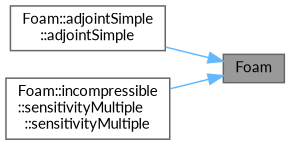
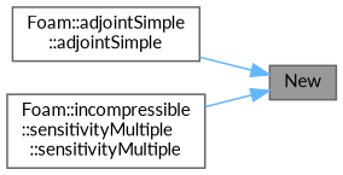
  digraph {
    rankdir=RL
    fontname=Lato
    node [color=grey40 fillcolor=white fontname=Lato fontsize=10 shape=box style=filled]
    edge [color=steelblue1 dir=back fontname=Lato fontsize=10 labelfontname=Helvetica labelfontsize=10 style=solid]
-   n1 [color=gray40 fillcolor=grey60 fontcolor=black height=0.2 label=Foam width=0.4]
+   n1 [color=gray40 fillcolor=grey60 fontcolor=black height=0.2 label=New width=0.4]
    n2 [height=0.2 label="Foam::adjointSimple\l::adjointSimple" width=0.4]
    n3 [height=0.2 label="Foam::incompressible\l::sensitivityMultiple\l::sensitivityMultiple" width=0.4]
    n1 -> n2
    n1 -> n3
  }
